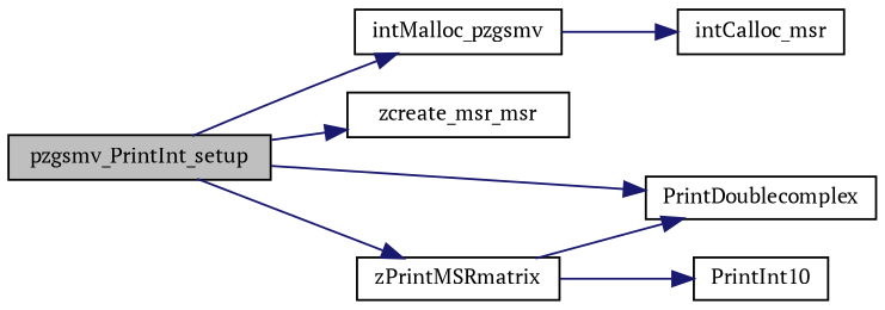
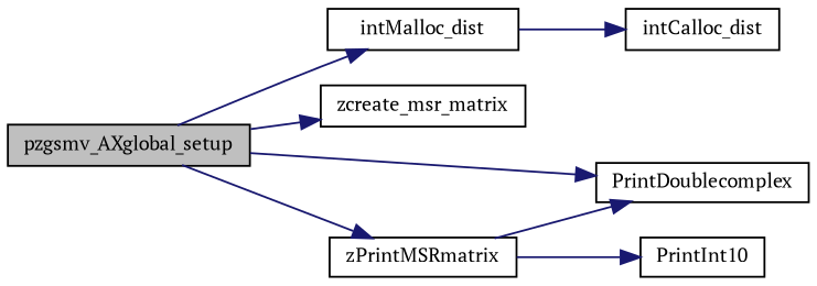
  digraph {
    fontname="PT Serif"
    rankdir=LR
    node [color=black fillcolor=white fontname="PT Serif" fontsize=10 shape=record style=filled]
    edge [color=midnightblue fontname="PT Serif" fontsize=10 labelfontname=Helvetica labelfontsize=10 style=solid]
-   n1 [fillcolor=grey75 fontcolor=black height=0.2 label=pzgsmv_PrintInt_setup width=0.4]
-   n2 [height=0.2 label=intMalloc_pzgsmv width=0.4]
-   n3 [height=0.2 label=zcreate_msr_msr width=0.4]
+   n1 [fillcolor=grey75 fontcolor=black height=0.2 label=pzgsmv_AXglobal_setup width=0.4]
+   n2 [height=0.2 label=intMalloc_dist width=0.4]
+   n3 [height=0.2 label=zcreate_msr_matrix width=0.4]
    n4 [height=0.2 label=zPrintMSRmatrix width=0.4]
    n5 [height=0.2 label=PrintDoublecomplex width=0.4]
-   n6 [height=0.2 label=intCalloc_msr width=0.4]
+   n6 [height=0.2 label=intCalloc_dist width=0.4]
    n7 [height=0.2 label=PrintInt10 width=0.4]
    n1 -> n2
    n1 -> n3
    n1 -> n4
    n1 -> n5
    n2 -> n6
    n4 -> n5
    n4 -> n7
  }
